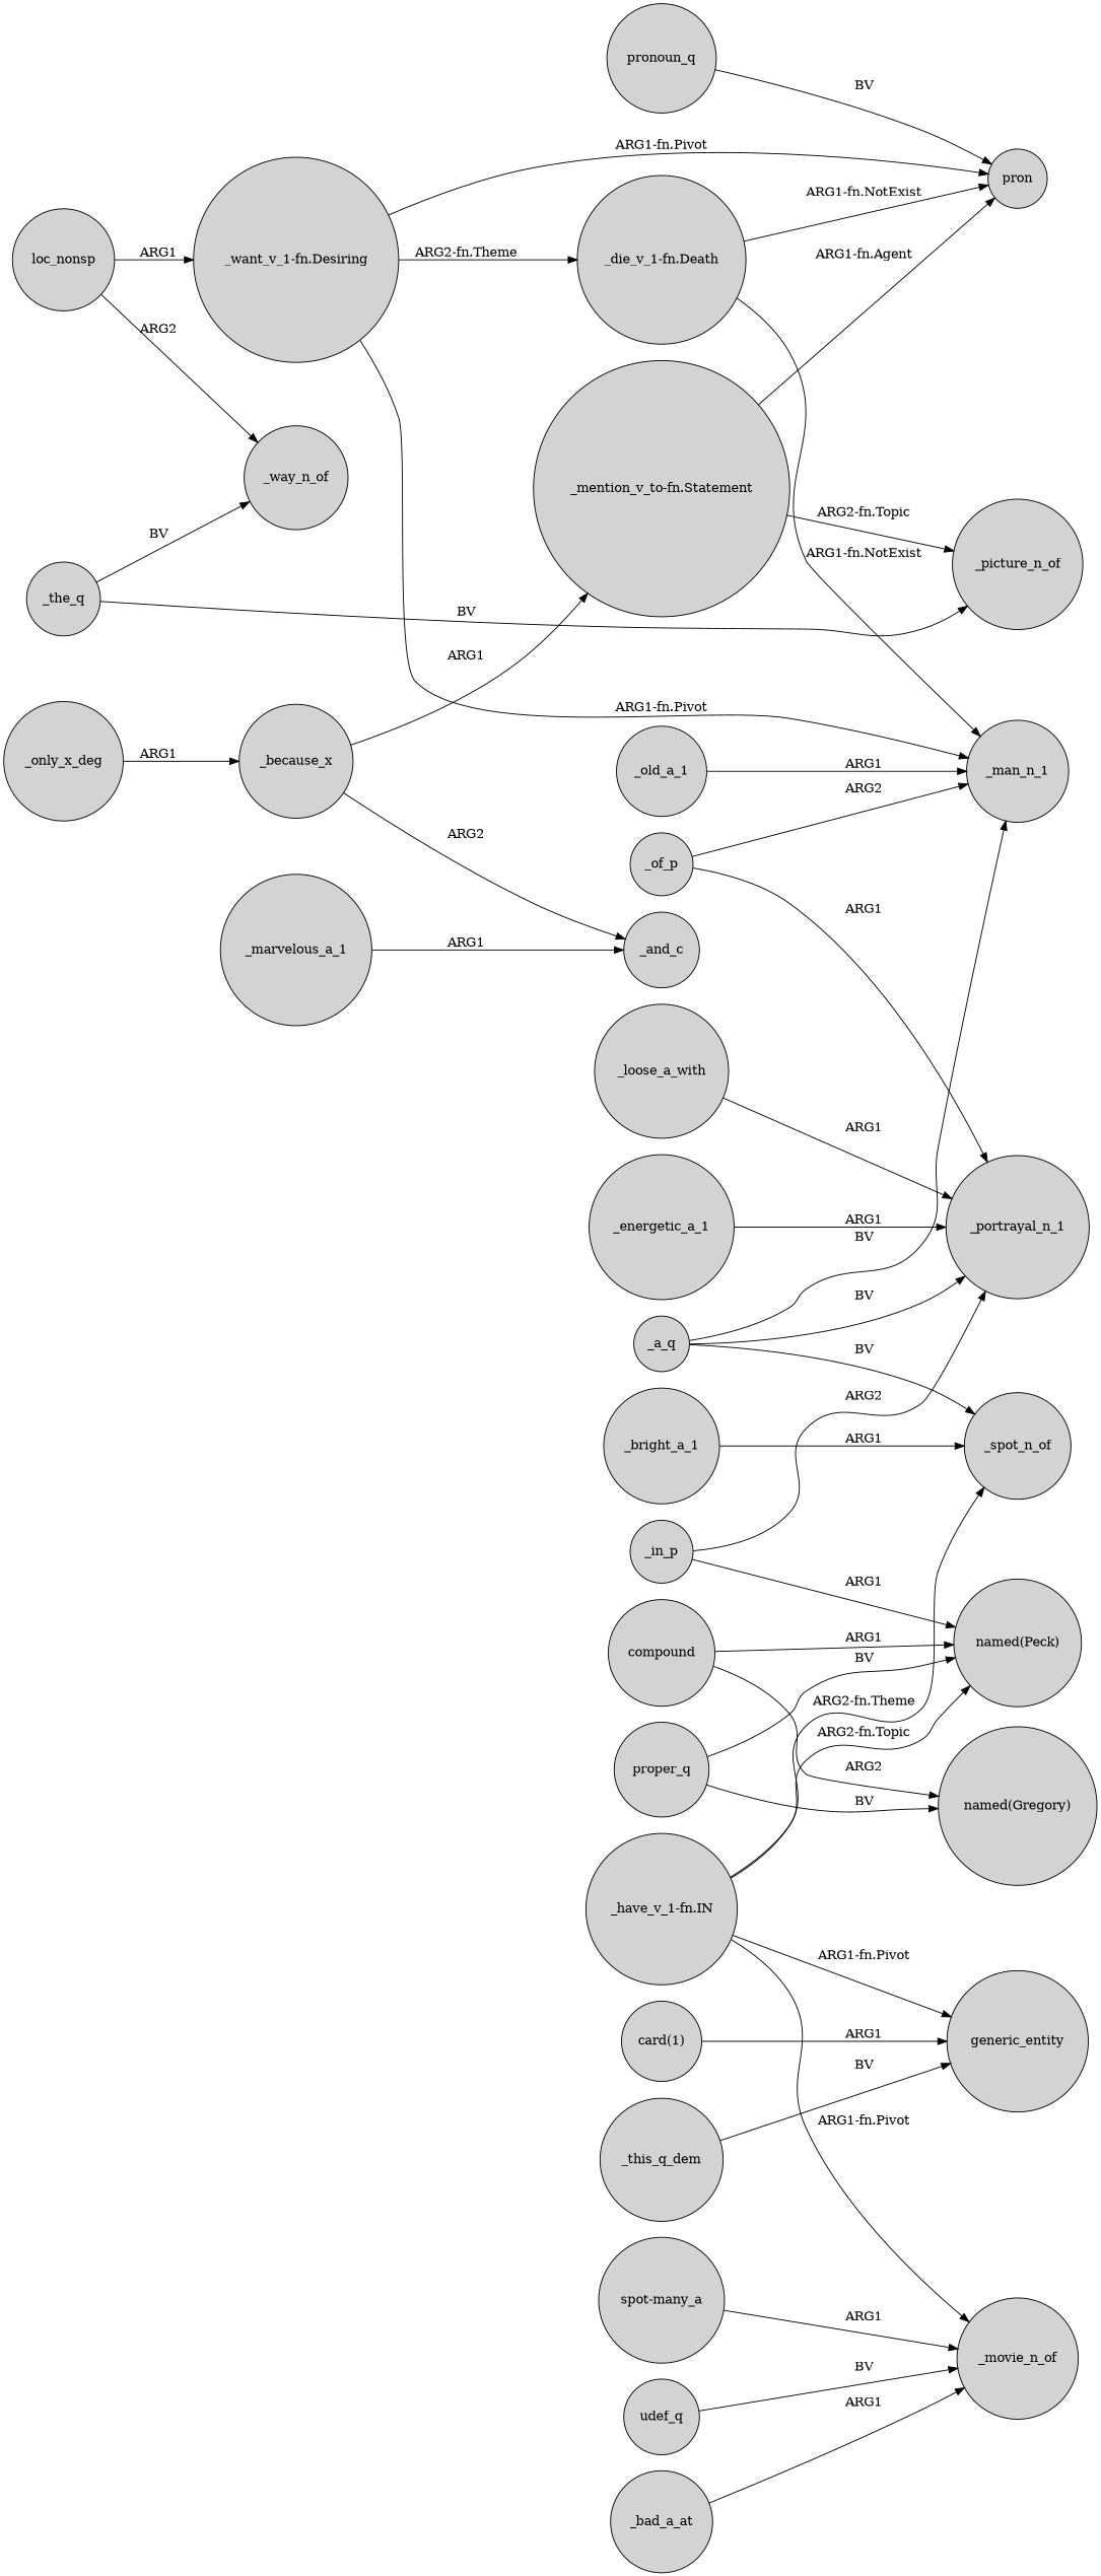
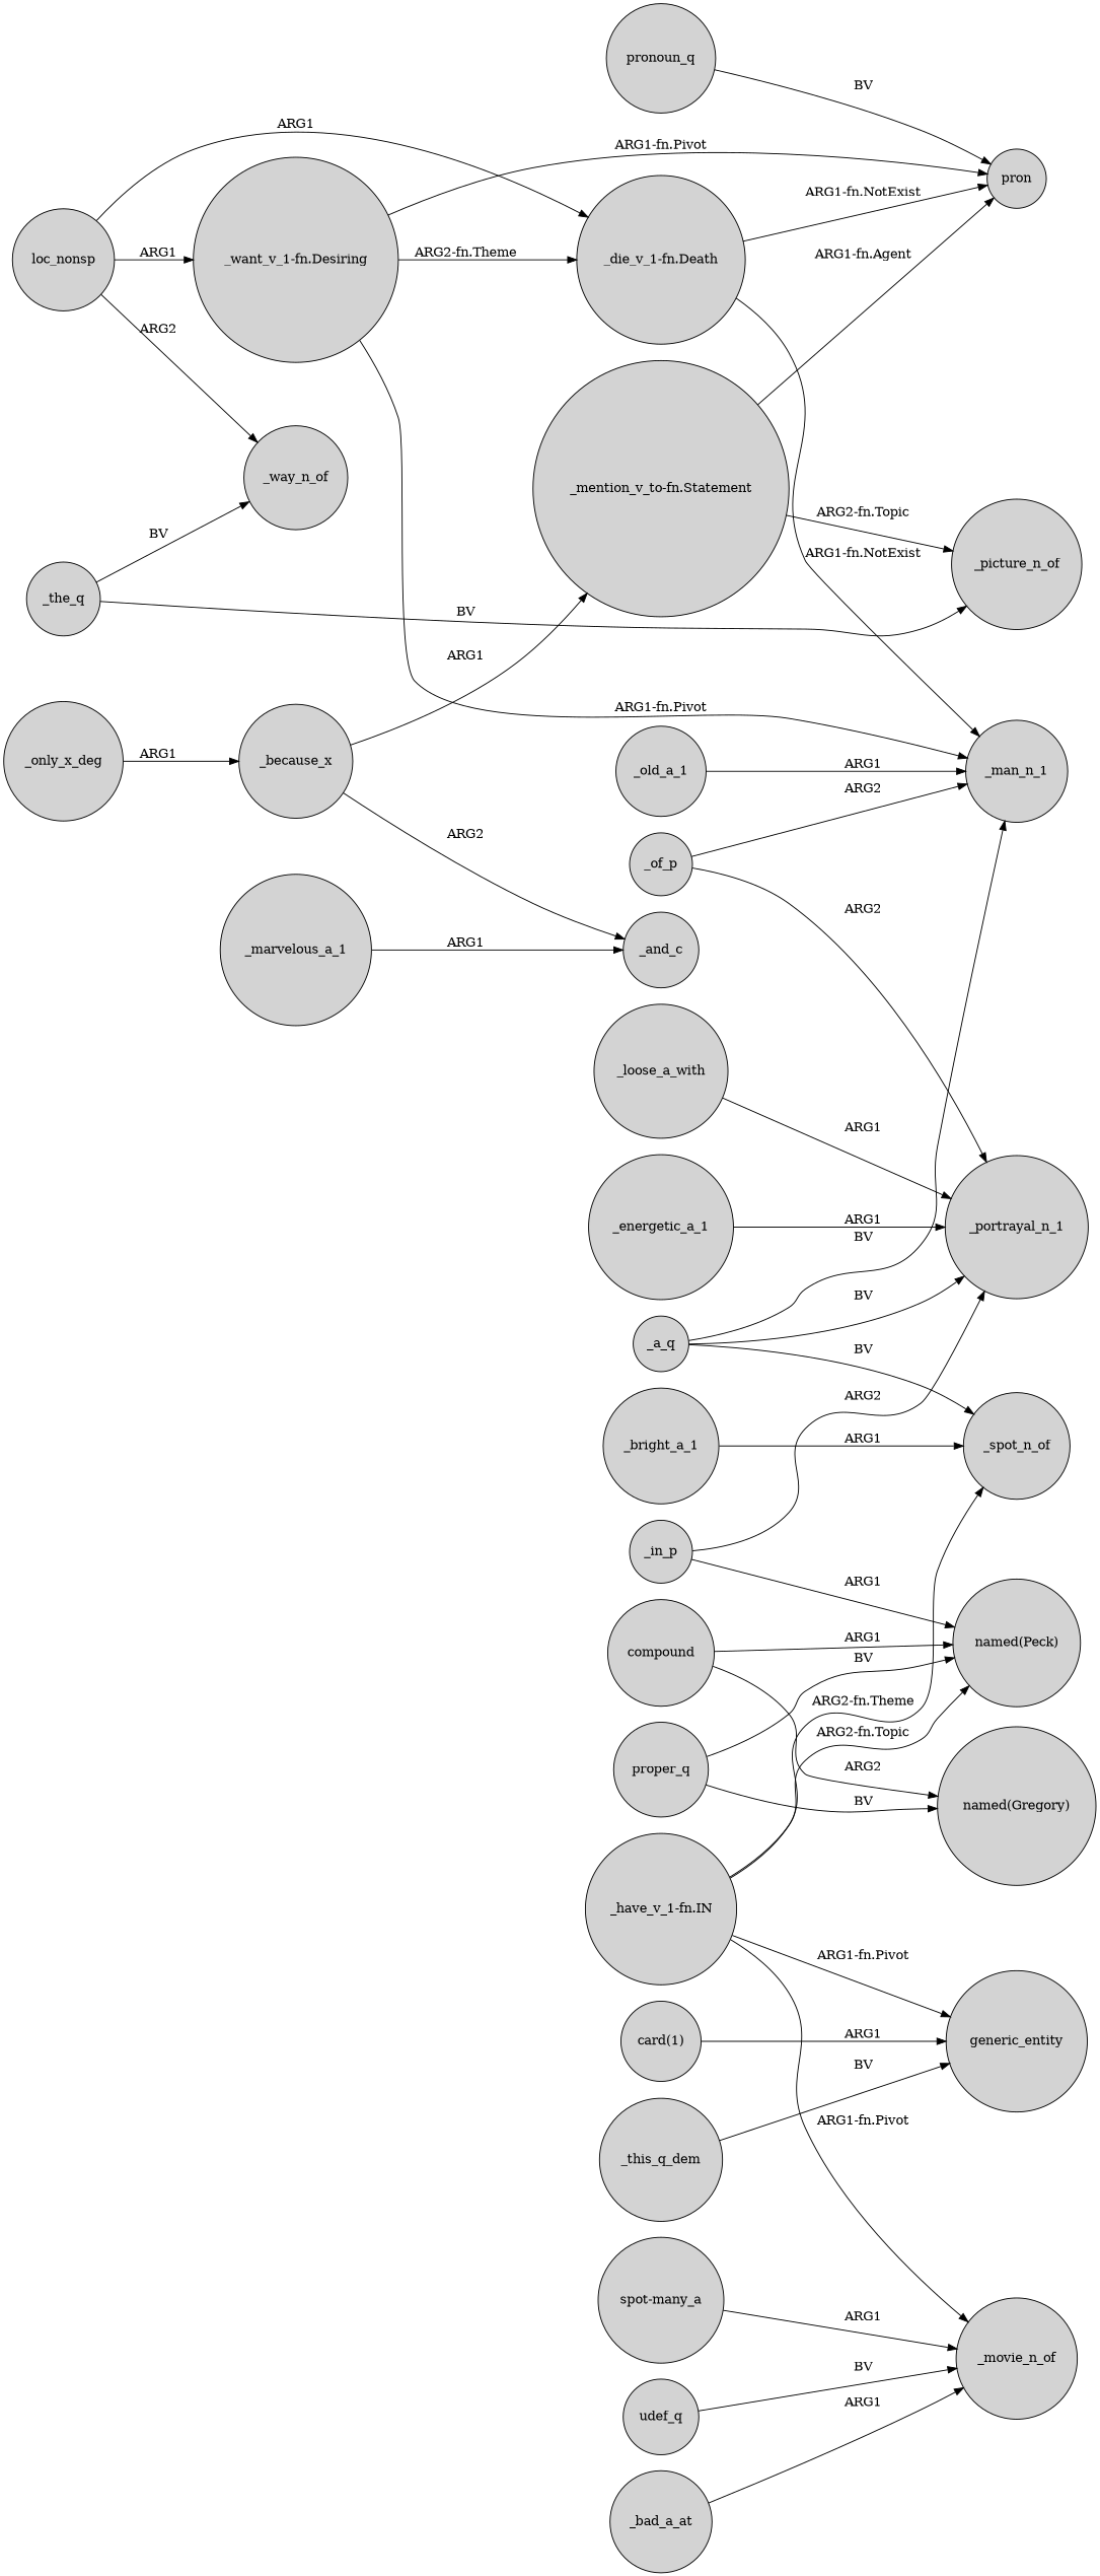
  digraph {
    rankdir=LR
    node [shape=circle style=filled]
    "_die_v_1-fn.Death"
    pron
    _man_n_1
    "_want_v_1-fn.Desiring"
    loc_nonsp
    _way_n_of
    _only_x_deg
    _because_x
    "_mention_v_to-fn.Statement"
    _and_c
    _picture_n_of
    "_have_v_1-fn.IN"
    _spot_n_of
    generic_entity
    _movie_n_of
    "named(Peck)"
    _in_p
    _portrayal_n_1
    _old_a_1
    proper_q
    "named(Gregory)"
    _the_q
    _loose_a_with
    _energetic_a_1
    _bright_a_1
    _bad_a_at
    pronoun_q
    compound
    _of_p
    _this_q_dem
    _a_q
    n32 [label="spot-many_a"]
    _marvelous_a_1
    "card(1)"
    udef_q
    "_die_v_1-fn.Death" -> pron [label="ARG1-fn.NotExist"]
    "_die_v_1-fn.Death" -> _man_n_1 [label="ARG1-fn.NotExist"]
    "_want_v_1-fn.Desiring" -> "_die_v_1-fn.Death" [label="ARG2-fn.Theme"]
    "_want_v_1-fn.Desiring" -> pron [label="ARG1-fn.Pivot"]
    "_want_v_1-fn.Desiring" -> _man_n_1 [label="ARG1-fn.Pivot"]
+   loc_nonsp -> "_die_v_1-fn.Death" [label=ARG1]
    loc_nonsp -> "_want_v_1-fn.Desiring" [label=ARG1]
    loc_nonsp -> _way_n_of [label=ARG2]
    _only_x_deg -> _because_x [label=ARG1]
    _because_x -> "_mention_v_to-fn.Statement" [label=ARG1]
    _because_x -> _and_c [label=ARG2]
    "_mention_v_to-fn.Statement" -> pron [label="ARG1-fn.Agent"]
    "_mention_v_to-fn.Statement" -> _picture_n_of [label="ARG2-fn.Topic"]
    "_have_v_1-fn.IN" -> _spot_n_of [label="ARG2-fn.Theme"]
    "_have_v_1-fn.IN" -> generic_entity [label="ARG1-fn.Pivot"]
    "_have_v_1-fn.IN" -> _movie_n_of [label="ARG1-fn.Pivot"]
    "_have_v_1-fn.IN" -> "named(Peck)" [label="ARG2-fn.Topic"]
    _in_p -> "named(Peck)" [label=ARG1]
    _in_p -> _portrayal_n_1 [label=ARG2]
    _old_a_1 -> _man_n_1 [label=ARG1]
    proper_q -> "named(Peck)" [label=BV]
    proper_q -> "named(Gregory)" [label=BV]
    _the_q -> _way_n_of [label=BV]
    _the_q -> _picture_n_of [label=BV]
    _loose_a_with -> _portrayal_n_1 [label=ARG1]
    _energetic_a_1 -> _portrayal_n_1 [label=ARG1]
    _bright_a_1 -> _spot_n_of [label=ARG1]
    _bad_a_at -> _movie_n_of [label=ARG1]
    pronoun_q -> pron [label=BV]
    compound -> "named(Peck)" [label=ARG1]
    compound -> "named(Gregory)" [label=ARG2]
    _of_p -> _man_n_1 [label=ARG2]
-   _of_p -> _portrayal_n_1 [label=ARG1]
+   _of_p -> _portrayal_n_1 [label=ARG2]
    _this_q_dem -> generic_entity [label=BV]
    _a_q -> _man_n_1 [label=BV]
    _a_q -> _spot_n_of [label=BV]
    _a_q -> _portrayal_n_1 [label=BV]
    n32 -> _movie_n_of [label=ARG1]
    _marvelous_a_1 -> _and_c [label=ARG1]
    "card(1)" -> generic_entity [label=ARG1]
    udef_q -> _movie_n_of [label=BV]
  }
